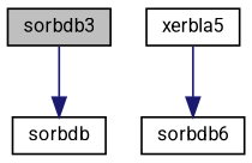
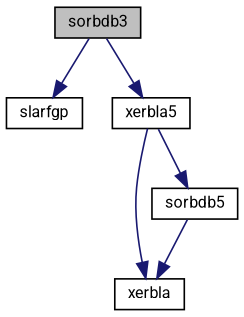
  digraph {
    fontname=Roboto
    rankdir=TB
    node [color=black fillcolor=white fontname=Roboto fontsize=10 shape=record style=filled]
    edge [color=midnightblue fontname=Roboto fontsize=10 labelfontname=Helvetica labelfontsize=10 style=solid]
    n1 [fillcolor=grey75 fontcolor=black height=0.2 label=sorbdb3 width=0.4]
-   n2 [height=0.2 label=sorbdb width=0.4]
+   n2 [height=0.2 label=slarfgp width=0.4]
    n3 [height=0.2 label=xerbla5 width=0.4]
-   n5 [height=0.2 label=sorbdb6 width=0.4]
+   n4 [height=0.2 label=xerbla width=0.4]
+   n5 [height=0.2 label=sorbdb5 width=0.4]
    n1 -> n2
+   n1 -> n3
+   n3 -> n4
    n3 -> n5
+   n5 -> n4
  }
